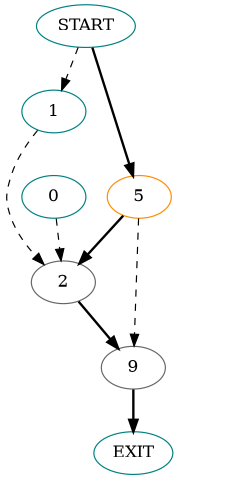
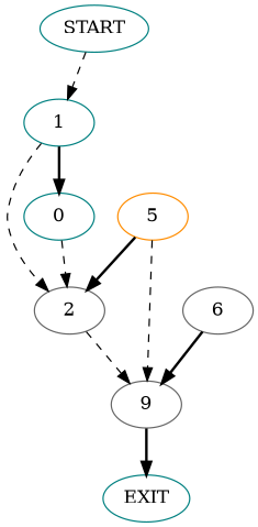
  digraph {
    node [color=teal]
    edge [style=dashed]
    n1 [label=START]
    1
    5 [color=darkorange]
    2 [color=gray40]
    n5 [label=0]
    n6 [color=gray40 label=9]
    n7 [label=EXIT]
+   6 [color=gray40]
    n1 -> 1
-   n1 -> 5 [style=bold]
    1 -> 2
+   1 -> n5 [style=bold]
    5 -> 2 [style=bold]
    5 -> n6
-   2 -> n6 [style=bold]
+   2 -> n6
    n5 -> 2
    n6 -> n7 [style=bold]
+   6 -> n6 [style=bold]
  }
